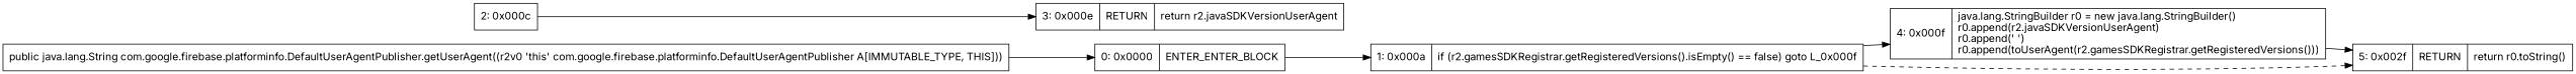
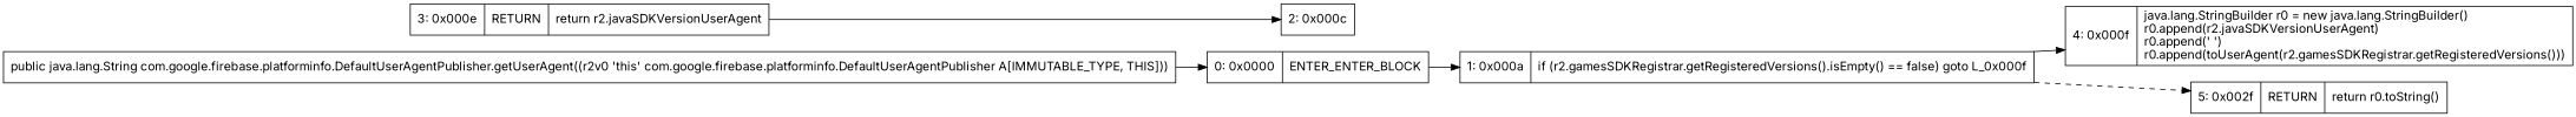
  digraph {
    fontname=Inter
    rankdir=LR
    node [fontname=Inter shape=record]
    edge [fontname=Inter]
    n1 [label="{0\:\ 0x0000|ENTER_ENTER_BLOCK\l}"]
    n2 [label="{1\:\ 0x000a|if (r2.gamesSDKRegistrar.getRegisteredVersions().isEmpty() == false) goto L_0x000f\l}"]
    n3 [label="{4\:\ 0x000f|java.lang.StringBuilder r0 = new java.lang.StringBuilder()\lr0.append(r2.javaSDKVersionUserAgent)\lr0.append(' ')\lr0.append(toUserAgent(r2.gamesSDKRegistrar.getRegisteredVersions()))\l}"]
    n4 [label="{5\:\ 0x002f|RETURN\l|return r0.toString()\l}"]
    n5 [label="{2\:\ 0x000c}"]
    n6 [label="{3\:\ 0x000e|RETURN\l|return r2.javaSDKVersionUserAgent\l}"]
    n7 [label="{public java.lang.String com.google.firebase.platforminfo.DefaultUserAgentPublisher.getUserAgent((r2v0 'this' com.google.firebase.platforminfo.DefaultUserAgentPublisher A[IMMUTABLE_TYPE, THIS])) }"]
    n1 -> n2
    n2 -> n3
    n2 -> n4 [style=dashed]
-   n3 -> n4
-   n5 -> n6
+   n6 -> n5
    n7 -> n1
  }
